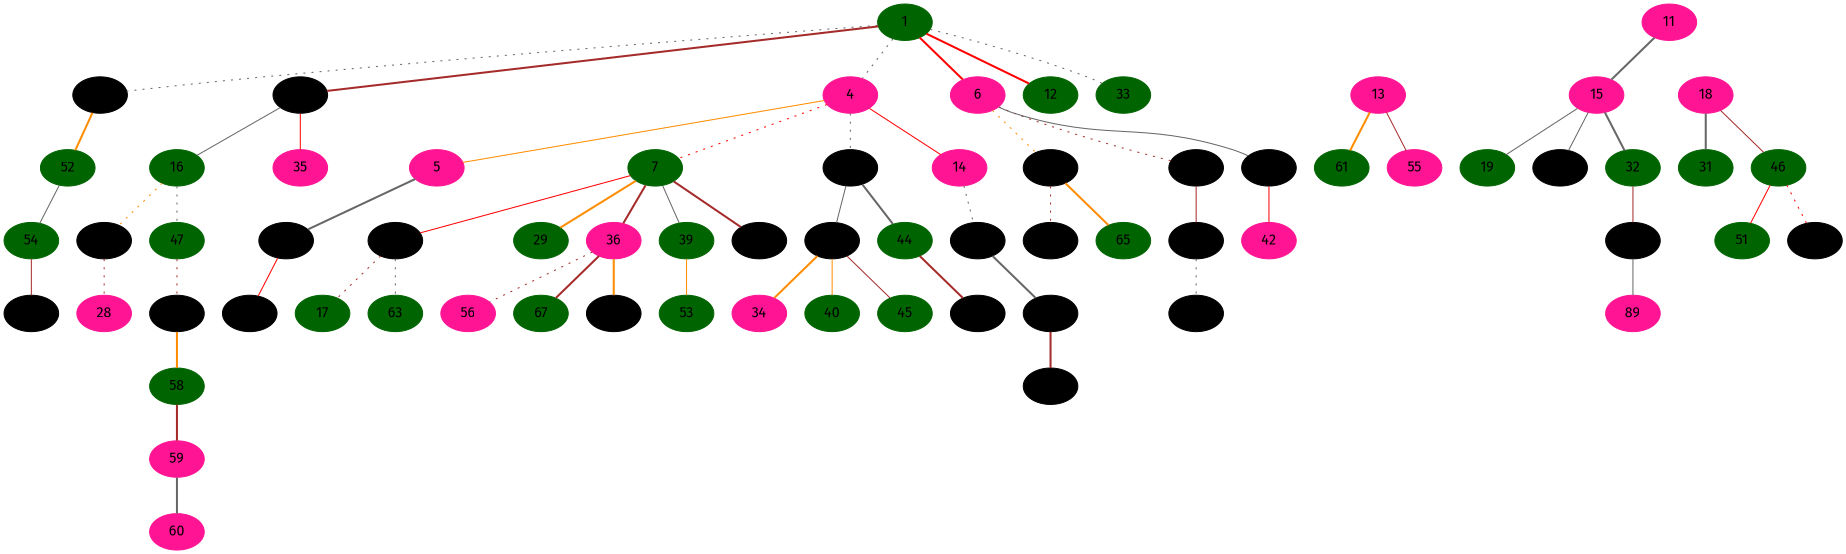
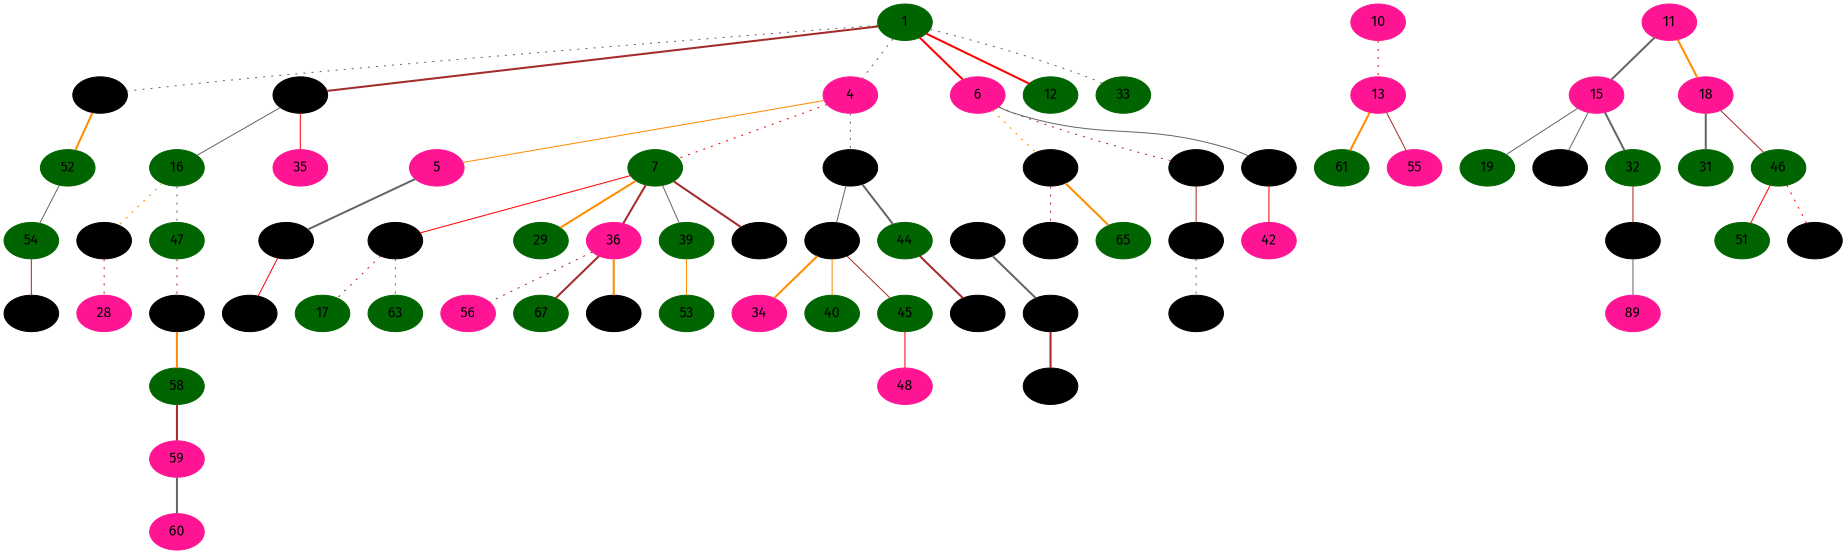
  graph {
    fontname="Fira Sans"
    node [color=black fontname="Fira Sans" style=filled]
    edge [color=gray40 fontname="Fira Sans" style=bold weight=1.0]
    2
    1 [color=darkgreen]
    3
    4 [color=deeppink]
    6 [color=deeppink]
    12 [color=darkgreen]
    33 [color=darkgreen]
    52 [color=darkgreen]
    16 [color=darkgreen]
    35 [color=deeppink]
    5 [color=deeppink]
    7 [color=darkgreen]
    9
-   14 [color=deeppink]
    20
    21
    24
    54 [color=darkgreen]
    23
    47 [color=darkgreen]
    37
    8
    29 [color=darkgreen]
    36 [color=deeppink]
    39 [color=darkgreen]
    43
    22
    44 [color=darkgreen]
+   10 [color=deeppink]
    13 [color=deeppink]
    38
    11 [color=deeppink]
    15 [color=deeppink]
    18 [color=deeppink]
    62
    25
    65 [color=darkgreen]
    26
    42 [color=deeppink]
    17 [color=darkgreen]
    63 [color=darkgreen]
    56 [color=deeppink]
    67 [color=darkgreen]
    68
    53 [color=darkgreen]
    34 [color=deeppink]
    40 [color=darkgreen]
    45 [color=darkgreen]
    64
    61 [color=darkgreen]
    55 [color=deeppink]
    19 [color=darkgreen]
    27
    32 [color=darkgreen]
    31 [color=darkgreen]
    46 [color=darkgreen]
    49
    41
    28 [color=deeppink]
    50
    51 [color=darkgreen]
    57
    30
+   48 [color=deeppink]
    n65 [color=deeppink label=89]
    66
    58 [color=darkgreen]
    59 [color=deeppink]
    70
    60 [color=deeppink]
    2 -- 52 [color=darkorange]
    1 -- 2 [style=dotted]
    1 -- 3 [color=brown]
    1 -- 4 [style=dotted]
    1 -- 6 [color=red]
    1 -- 12 [color=red]
    1 -- 33 [style=dotted]
    3 -- 16 [style=solid]
    3 -- 35 [color=red style=solid]
    4 -- 5 [color=darkorange style=solid]
    4 -- 7 [color=red style=dotted]
    4 -- 9 [style=dotted]
-   4 -- 14 [color=red style=solid]
    6 -- 20 [color=darkorange style=dotted]
    6 -- 21 [color=brown style=dotted]
    6 -- 24 [style=solid]
    52 -- 54 [style=solid]
    16 -- 23 [color=darkorange style=dotted]
    16 -- 47 [style=dotted]
    5 -- 37
    7 -- 8 [color=red style=solid]
    7 -- 29 [color=darkorange]
    7 -- 36 [color=brown]
    7 -- 39 [style=solid]
    7 -- 43 [color=brown]
    9 -- 22 [style=solid]
    9 -- 44
-   14 -- 38 [style=dotted]
    20 -- 25 [color=brown style=dotted]
    20 -- 65 [color=darkorange]
    21 -- 26 [color=brown style=solid weight=2.0]
    24 -- 42 [color=red style=solid]
    54 -- 70 [color=brown style=solid]
    23 -- 28 [color=brown style=dotted]
    47 -- 50 [color=brown style=dotted weight=2.0]
    37 -- 62 [color=red style=solid]
    8 -- 17 [color=brown style=dotted]
    8 -- 63 [style=dotted]
    36 -- 56 [color=brown style=dotted]
    36 -- 67 [color=brown]
    36 -- 68 [color=darkorange]
    39 -- 53 [color=darkorange style=solid weight=2.0]
    22 -- 34 [color=darkorange]
    22 -- 40 [color=darkorange style=solid]
    22 -- 45 [color=brown style=solid]
    44 -- 64 [color=brown weight=2.0]
+   10 -- 13 [color=red style=dotted]
    13 -- 61 [color=darkorange]
    13 -- 55 [color=brown style=solid]
    38 -- 49
    11 -- 15
+   11 -- 18 [color=darkorange]
    15 -- 19 [style=solid]
    15 -- 27 [style=solid]
    15 -- 32
    18 -- 31
    18 -- 46 [color=brown style=solid]
    26 -- 30 [style=dotted]
+   45 -- 48 [color=red style=solid]
    32 -- 41 [color=brown style=solid]
    46 -- 51 [color=red style=solid]
    46 -- 57 [color=red style=dotted]
    49 -- 66 [color=brown weight=2.0]
    41 -- n65 [style=solid]
    50 -- 58 [color=darkorange]
    58 -- 59 [color=brown]
    59 -- 60
  }
